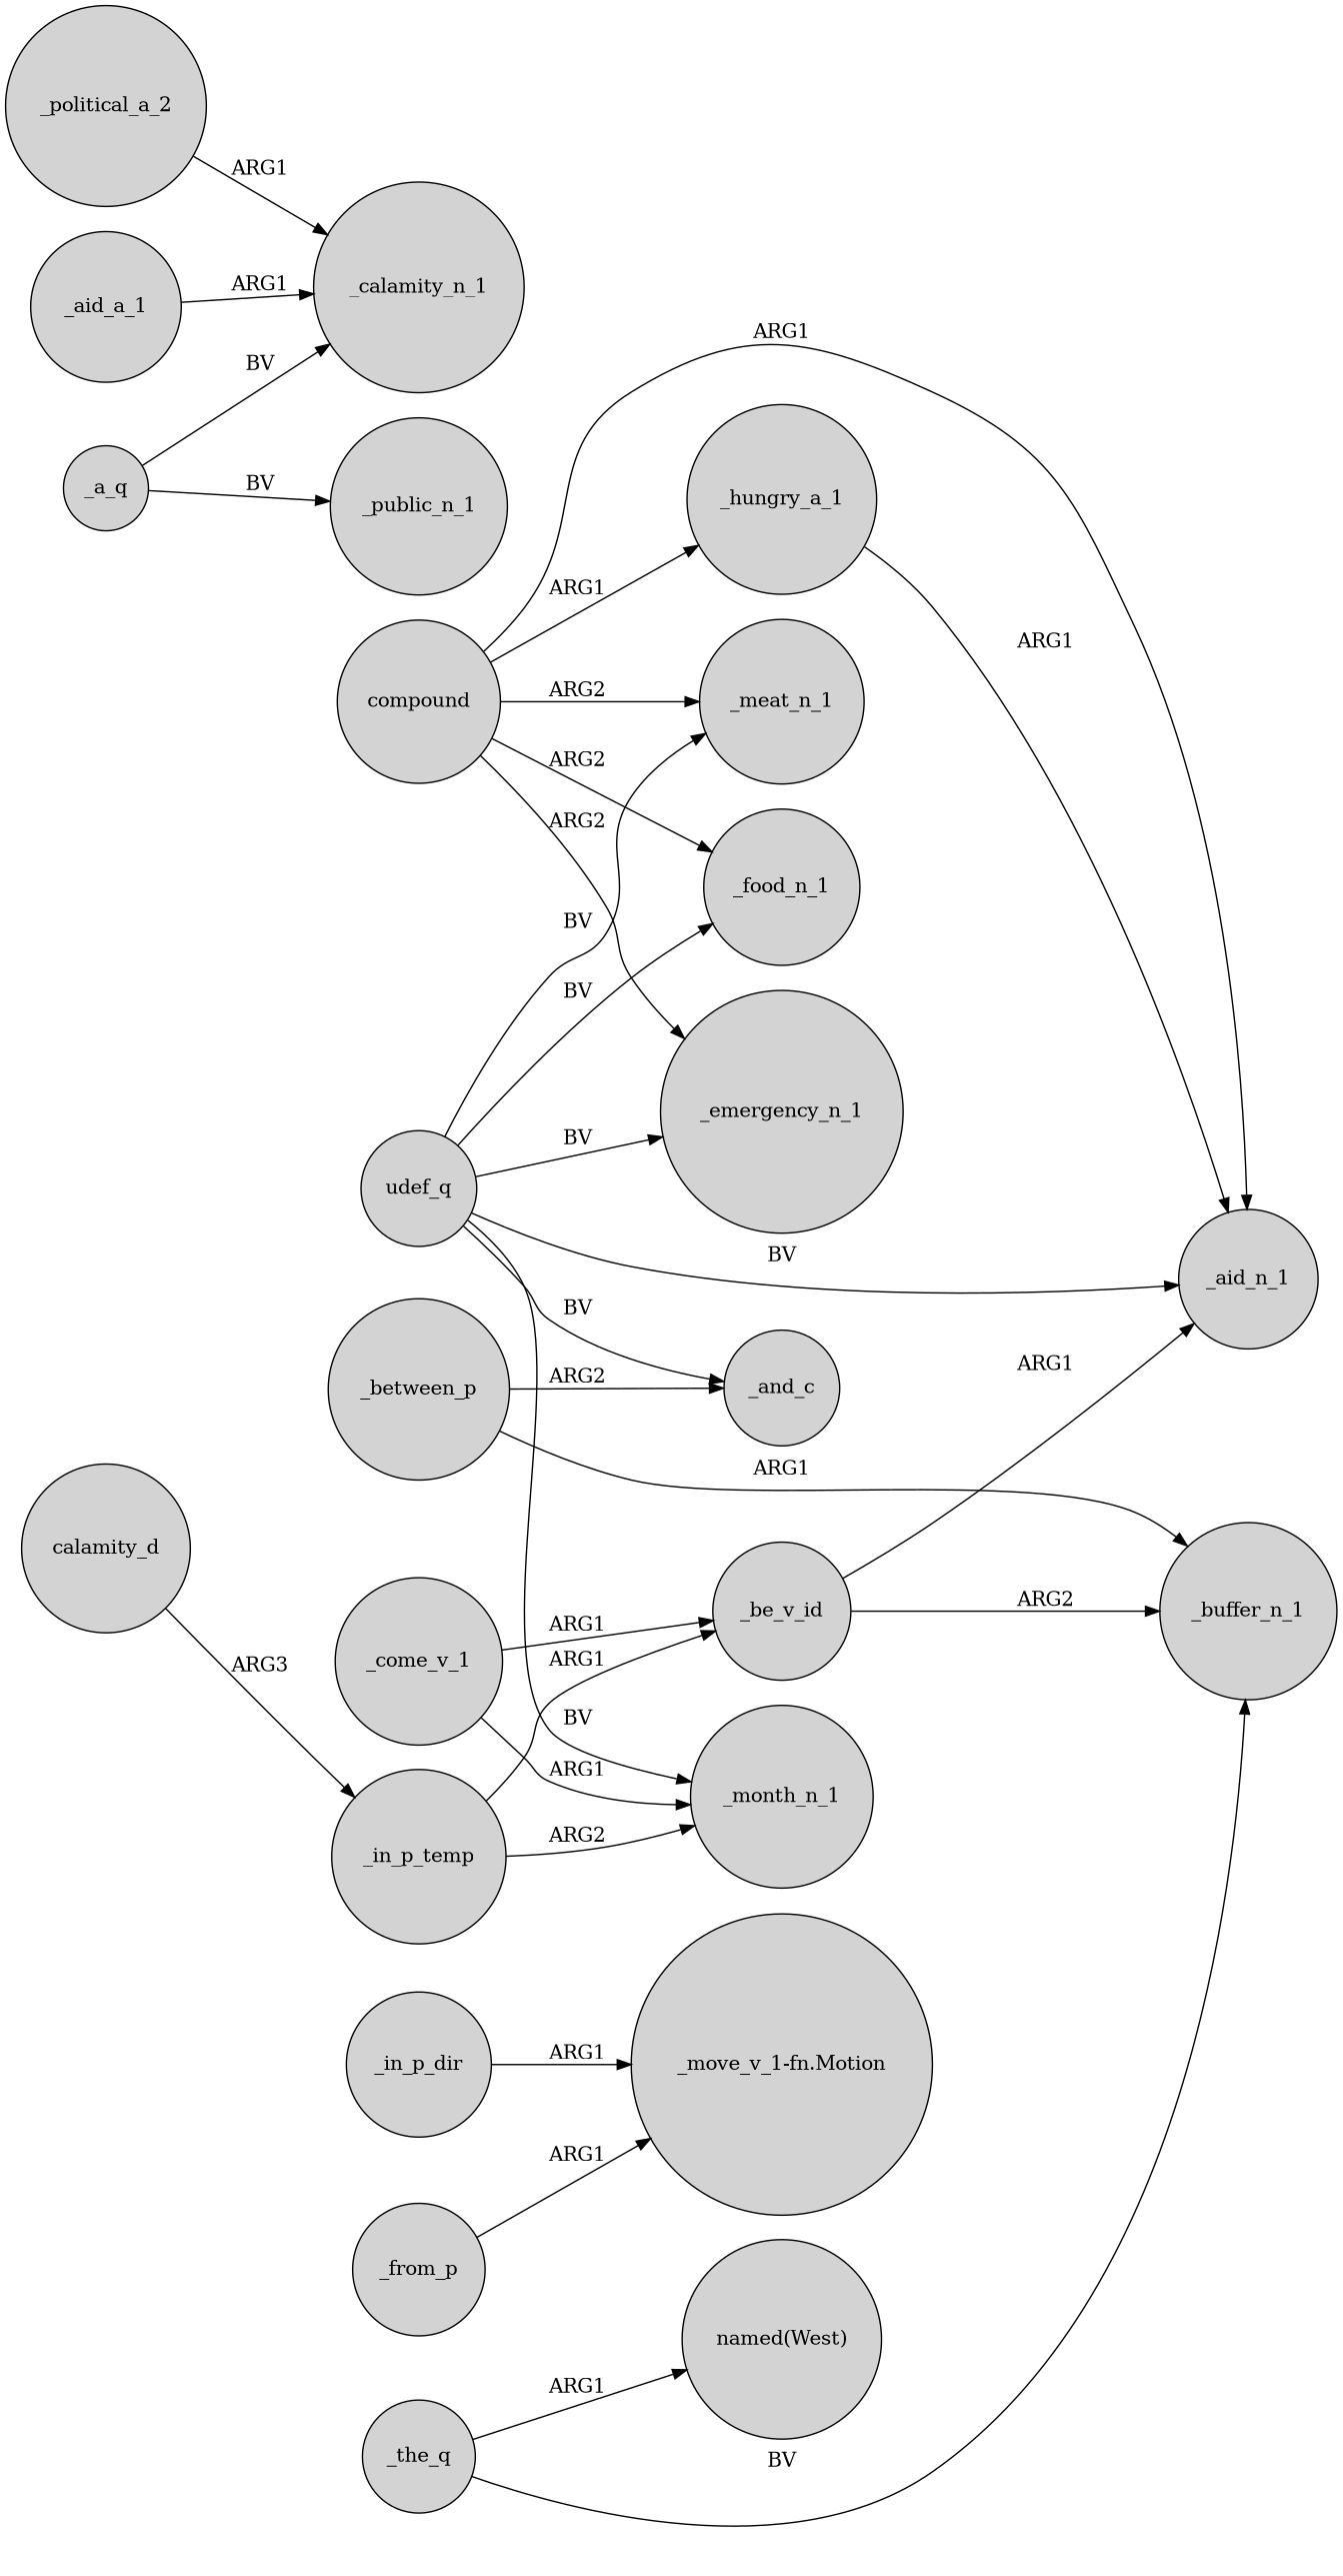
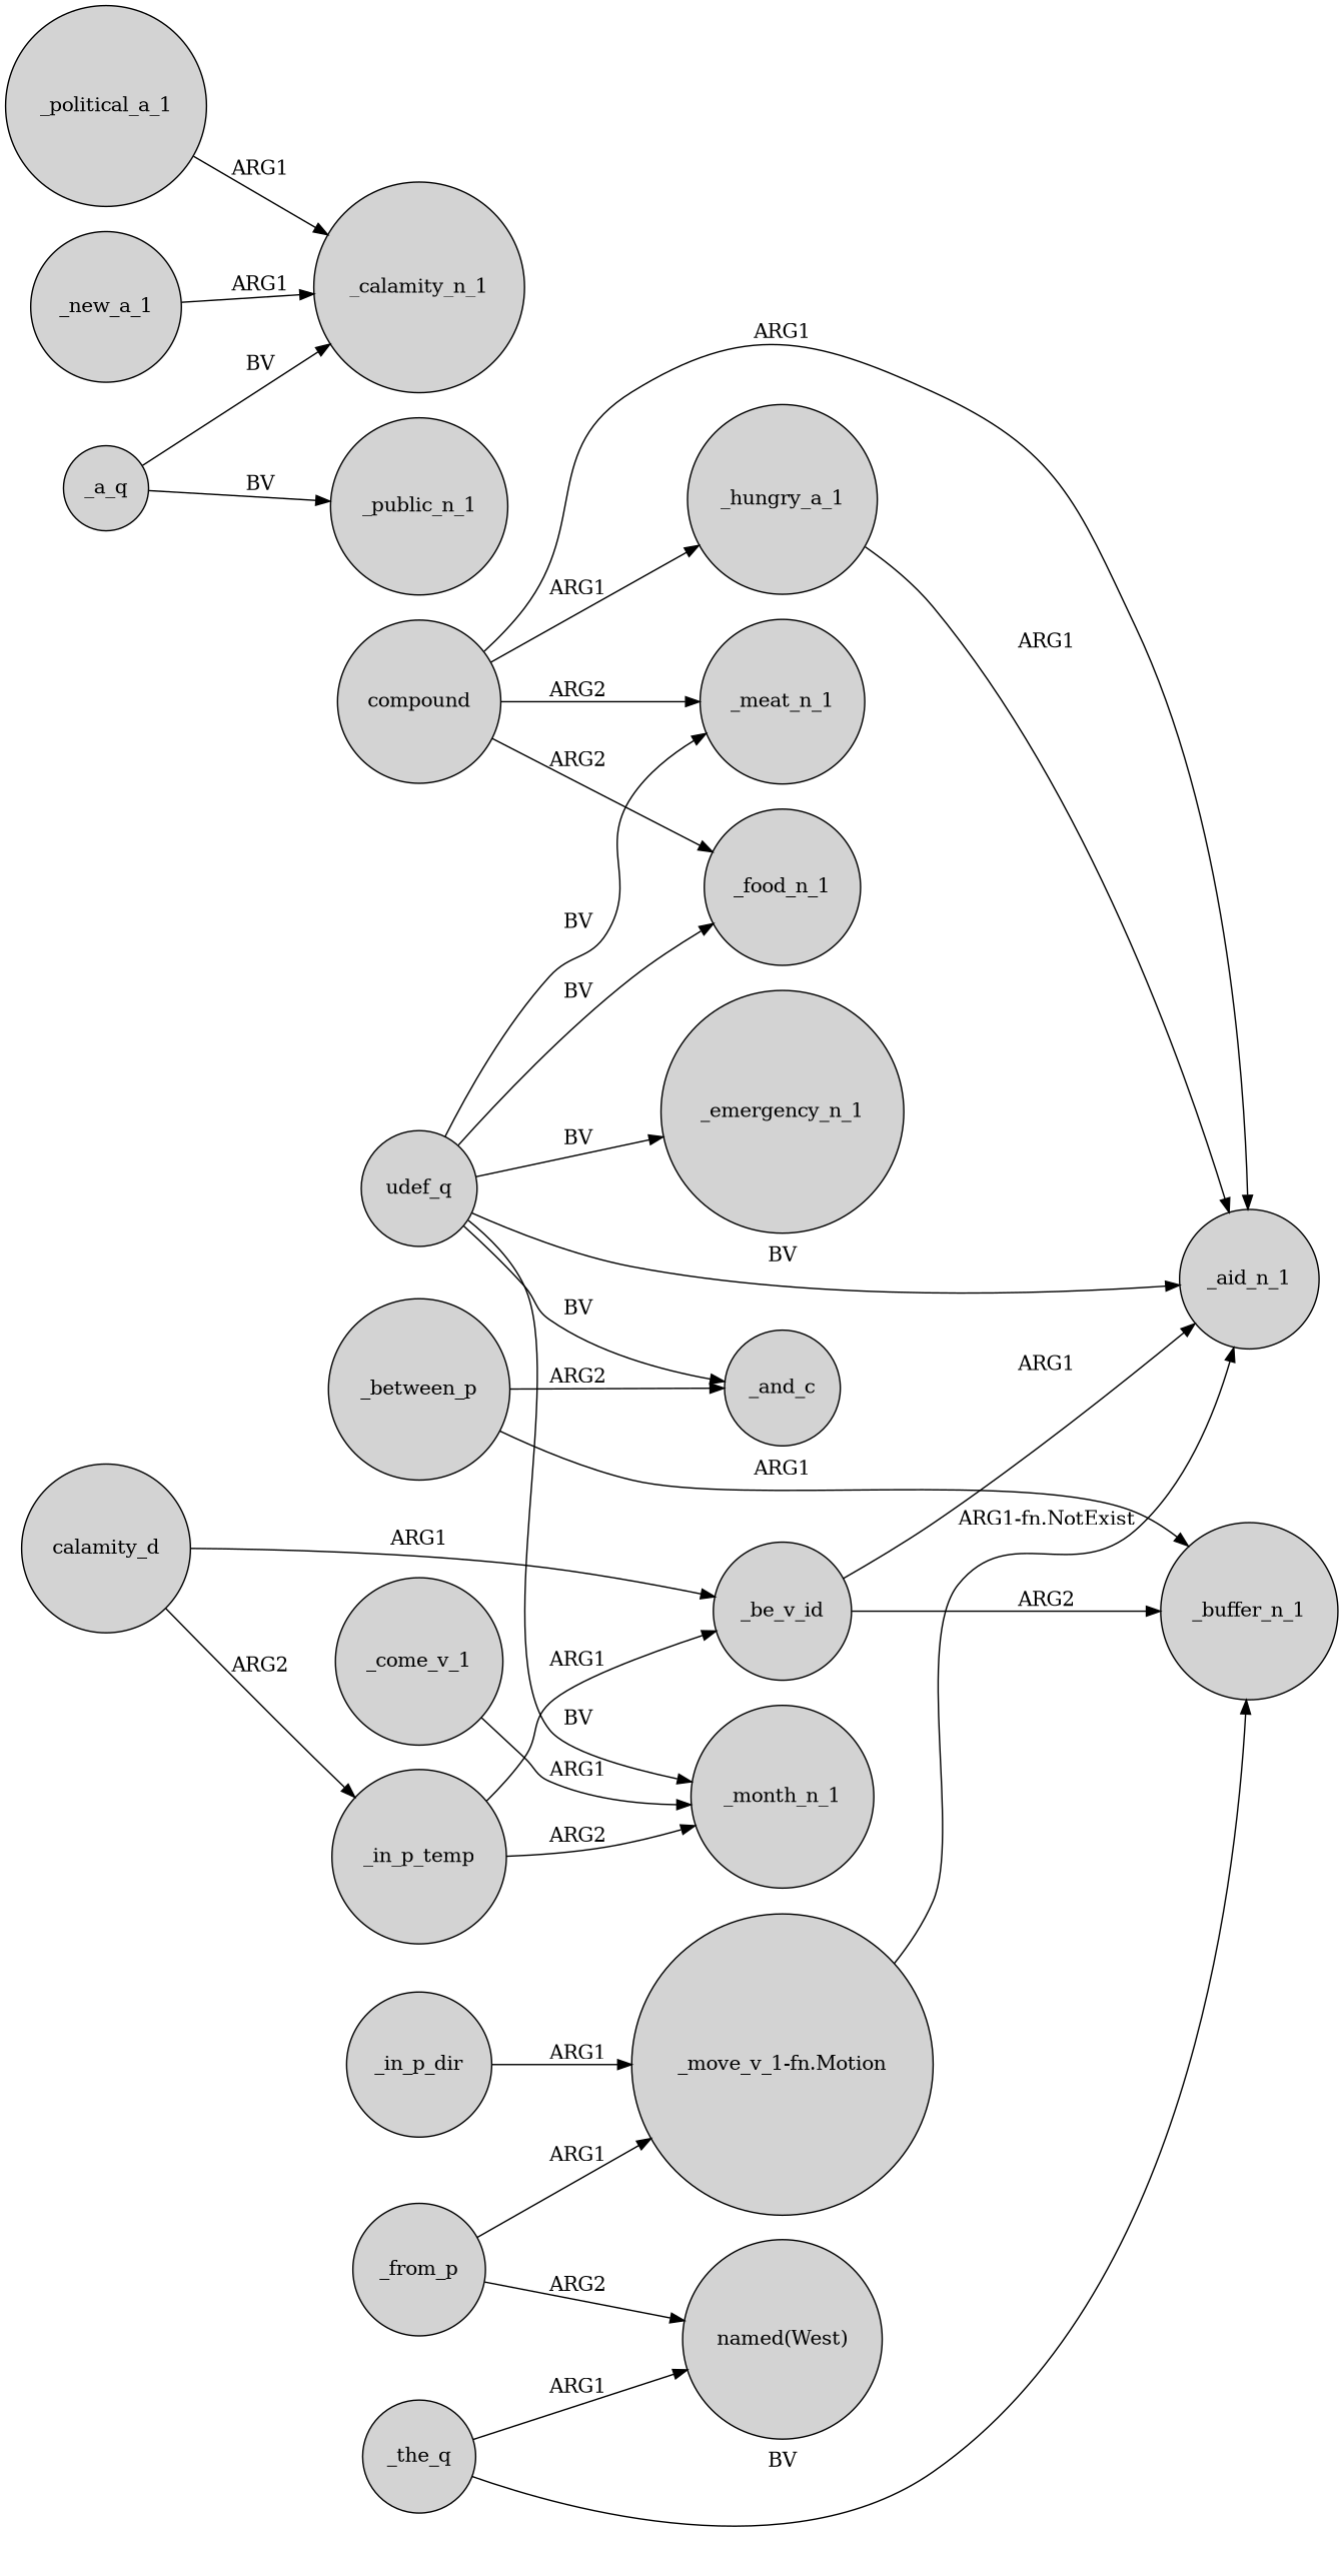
  digraph {
    rankdir=LR
    node [shape=circle style=filled]
    compound
    _emergency_n_1
    _food_n_1
    _meat_n_1
    _hungry_a_1
    _aid_n_1
    n7 [label=calamity_d]
    _in_p_temp
    _be_v_id
    _month_n_1
    _buffer_n_1
    _from_p
    "named(West)"
    "_move_v_1-fn.Motion"
-   _new_a_1 [label=_aid_a_1]
+   _new_a_1
    _calamity_n_1
    _between_p
    _and_c
    udef_q
    _the_q
    _a_q
    _public_n_1
    _in_p_dir
    _come_v_1
-   _political_a_1 [label=_political_a_2]
-   compound -> _emergency_n_1 [label=ARG2]
+   _political_a_1
    compound -> _food_n_1 [label=ARG2]
    compound -> _meat_n_1 [label=ARG2]
    compound -> _hungry_a_1 [label=ARG1]
    compound -> _aid_n_1 [label=ARG1]
    _hungry_a_1 -> _aid_n_1 [label=ARG1]
-   n7 -> _in_p_temp [label=ARG3]
-   _come_v_1 -> _be_v_id [label=ARG1]
+   n7 -> _in_p_temp [label=ARG2]
+   n7 -> _be_v_id [label=ARG1]
    _in_p_temp -> _be_v_id [label=ARG1]
    _in_p_temp -> _month_n_1 [label=ARG2]
    _be_v_id -> _aid_n_1 [label=ARG1]
    _be_v_id -> _buffer_n_1 [label=ARG2]
+   _from_p -> "named(West)" [label=ARG2]
    _from_p -> "_move_v_1-fn.Motion" [label=ARG1]
+   "_move_v_1-fn.Motion" -> _aid_n_1 [label="ARG1-fn.NotExist"]
    _new_a_1 -> _calamity_n_1 [label=ARG1]
    _between_p -> _buffer_n_1 [label=ARG1]
    _between_p -> _and_c [label=ARG2]
    udef_q -> _emergency_n_1 [label=BV]
    udef_q -> _food_n_1 [label=BV]
    udef_q -> _meat_n_1 [label=BV]
    udef_q -> _aid_n_1 [label=BV]
    udef_q -> _month_n_1 [label=BV]
    udef_q -> _and_c [label=BV]
    _the_q -> _buffer_n_1 [label=BV]
    _the_q -> "named(West)" [label=ARG1]
    _a_q -> _calamity_n_1 [label=BV]
    _a_q -> _public_n_1 [label=BV]
    _in_p_dir -> "_move_v_1-fn.Motion" [label=ARG1]
    _come_v_1 -> _month_n_1 [label=ARG1]
    _political_a_1 -> _calamity_n_1 [label=ARG1]
  }
